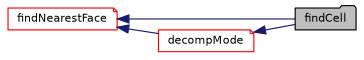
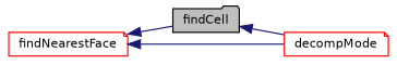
  digraph {
    rankdir=LR
    node [color=red fontname=Helvetica fontsize=10 shape=note]
    edge [color=midnightblue dir=back fontname=Helvetica fontsize=10 labelfontname=Helvetica labelfontsize=10 style=solid]
    n1 [color=black fillcolor=grey75 fontcolor=black height=0.2 label=findCell shape=folder style=filled width=0.4]
    n2 [height=0.2 label=decompMode width=0.4]
    n3 [height=0.2 label=findNearestFace width=0.4]
-   n2 -> n1
+   n1 -> n2
    n3 -> n1
    n3 -> n2
  }
